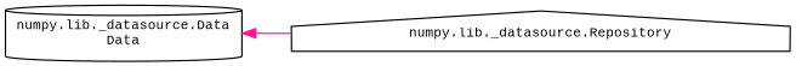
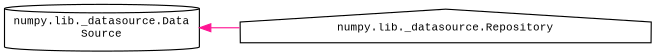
  digraph {
    rankdir=LR
    fontname="Liberation Mono"
    node [color=black fillcolor=white fontname="Liberation Mono" fontsize=10 style=filled]
-   n1 [height=0.2 label="numpy.lib._datasource.Data\lData" shape=cylinder width=0.4]
+   n1 [height=0.2 label="numpy.lib._datasource.Data\lSource" shape=cylinder width=0.4]
    n2 [height=0.2 label="numpy.lib._datasource.Repository" shape=house width=0.4]
    n1 -> n2 [color=deeppink dir=back fontname="Liberation Mono" fontsize=10 labelfontname=Helvetica labelfontsize=10 style=solid]
  }
